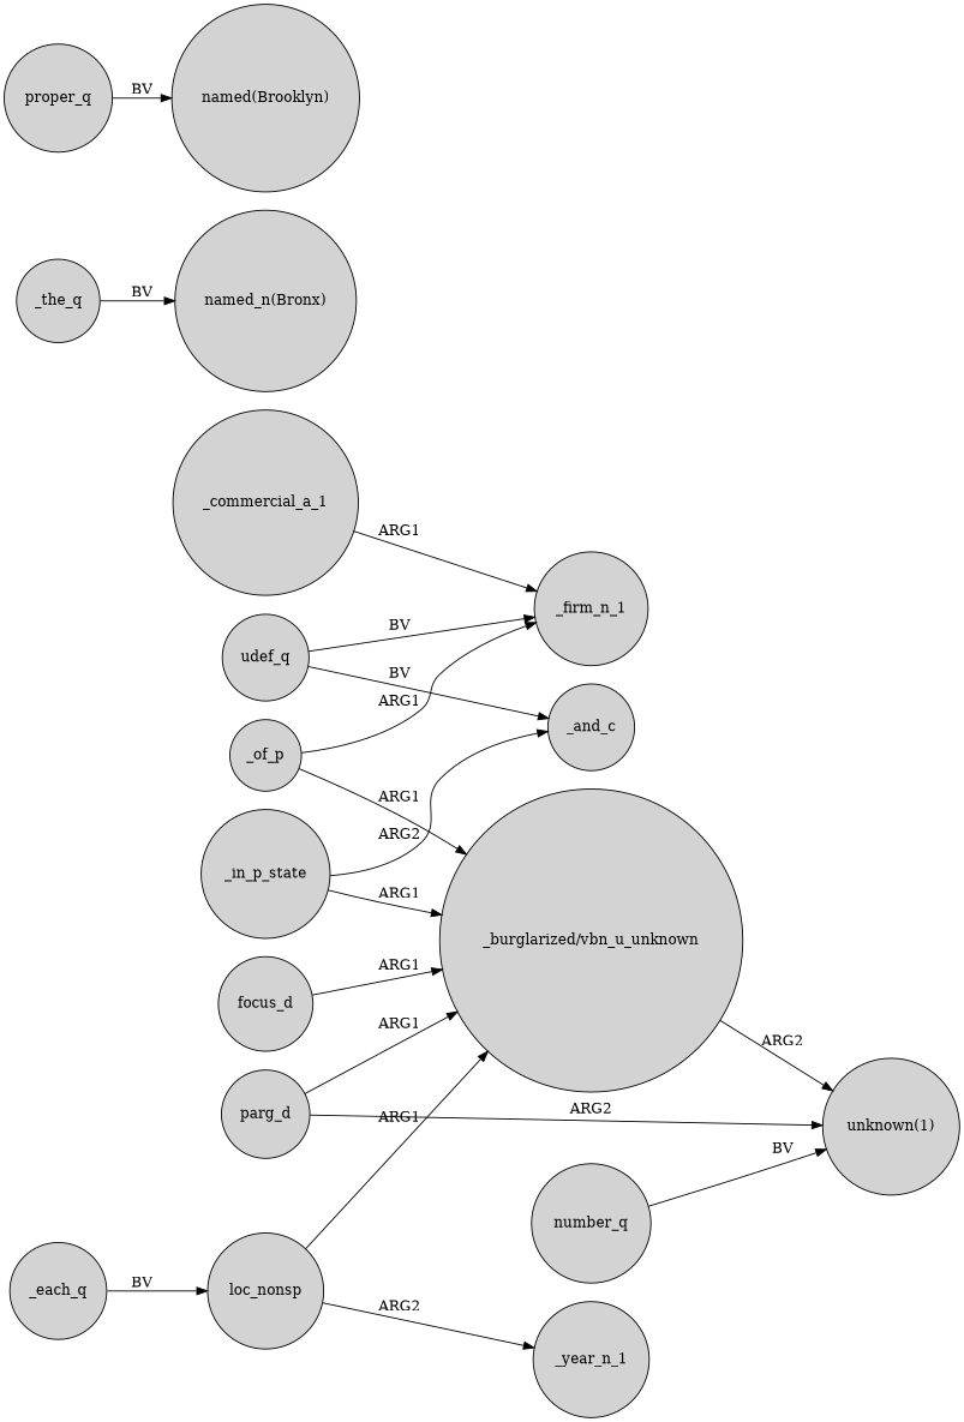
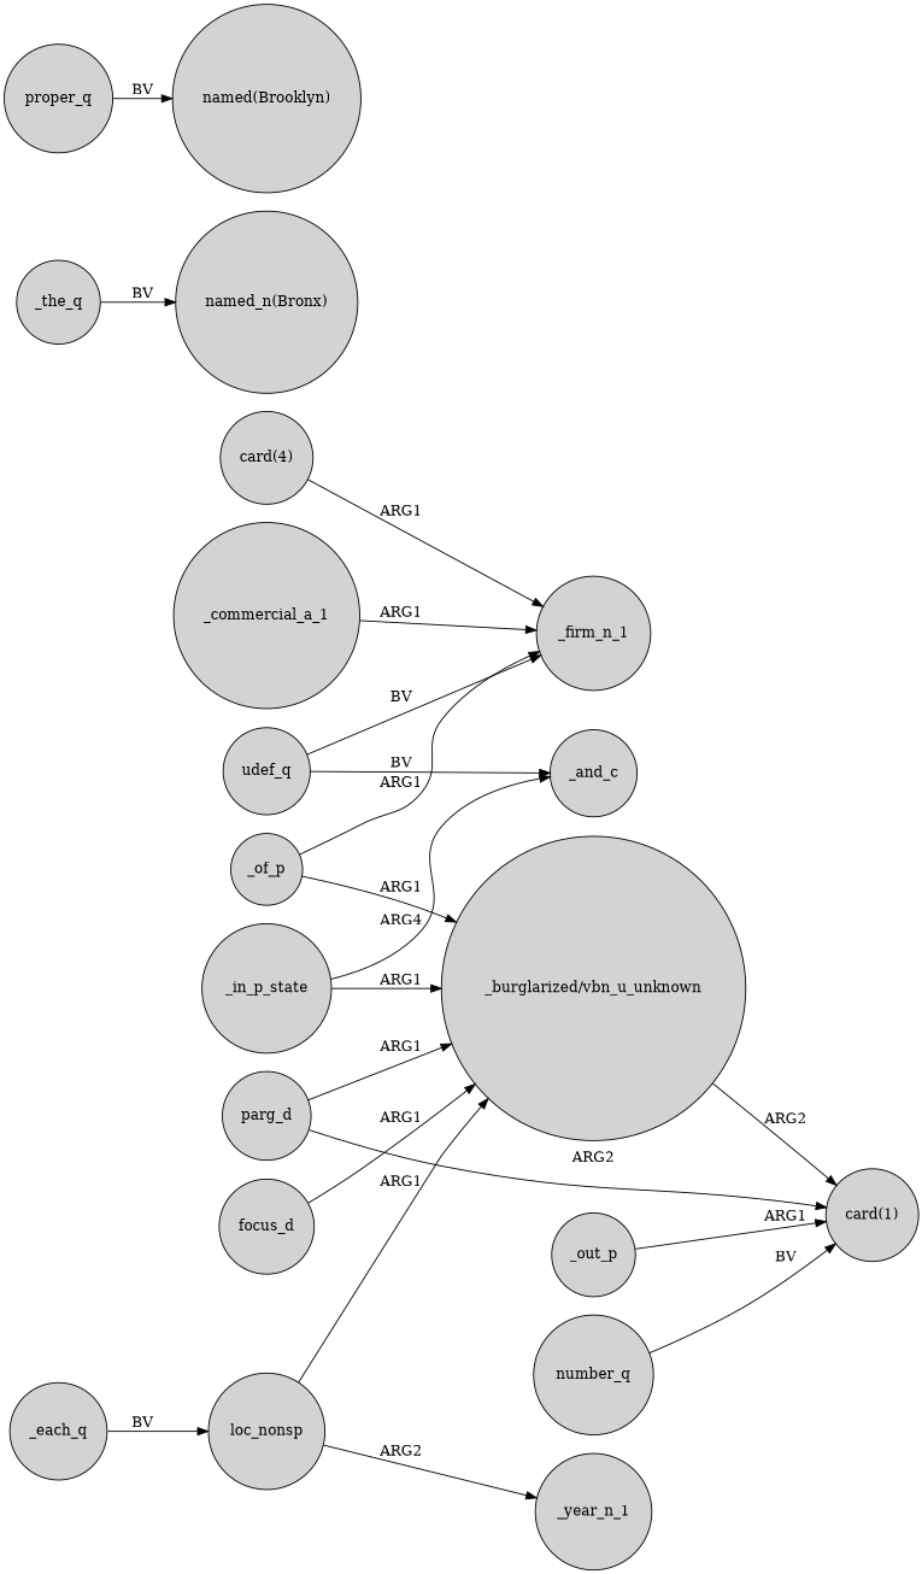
  digraph {
    rankdir=LR
    node [shape=circle style=filled]
    _of_p
    _firm_n_1
    "_burglarized/vbn_u_unknown"
    parg_d
-   "card(1)" [label="unknown(1)"]
+   "card(1)"
    _commercial_a_1
    focus_d
    _in_p_state
    _and_c
    udef_q
+   "card(4)"
+   _out_p
    loc_nonsp
    _year_n_1
    number_q
    _the_q
    "named_n(Bronx)"
    _each_q
    proper_q
    "named(Brooklyn)"
    _of_p -> _firm_n_1 [label=ARG1]
    _of_p -> "_burglarized/vbn_u_unknown" [label=ARG1]
    "_burglarized/vbn_u_unknown" -> "card(1)" [label=ARG2]
    parg_d -> "_burglarized/vbn_u_unknown" [label=ARG1]
    parg_d -> "card(1)" [label=ARG2]
    _commercial_a_1 -> _firm_n_1 [label=ARG1]
    focus_d -> "_burglarized/vbn_u_unknown" [label=ARG1]
    _in_p_state -> "_burglarized/vbn_u_unknown" [label=ARG1]
-   _in_p_state -> _and_c [label=ARG2]
+   _in_p_state -> _and_c [label=ARG4]
    udef_q -> _firm_n_1 [label=BV]
    udef_q -> _and_c [label=BV]
+   "card(4)" -> _firm_n_1 [label=ARG1]
+   _out_p -> "card(1)" [label=ARG1]
    loc_nonsp -> "_burglarized/vbn_u_unknown" [label=ARG1]
    loc_nonsp -> _year_n_1 [label=ARG2]
    number_q -> "card(1)" [label=BV]
    _the_q -> "named_n(Bronx)" [label=BV]
    _each_q -> loc_nonsp [label=BV]
    proper_q -> "named(Brooklyn)" [label=BV]
  }
